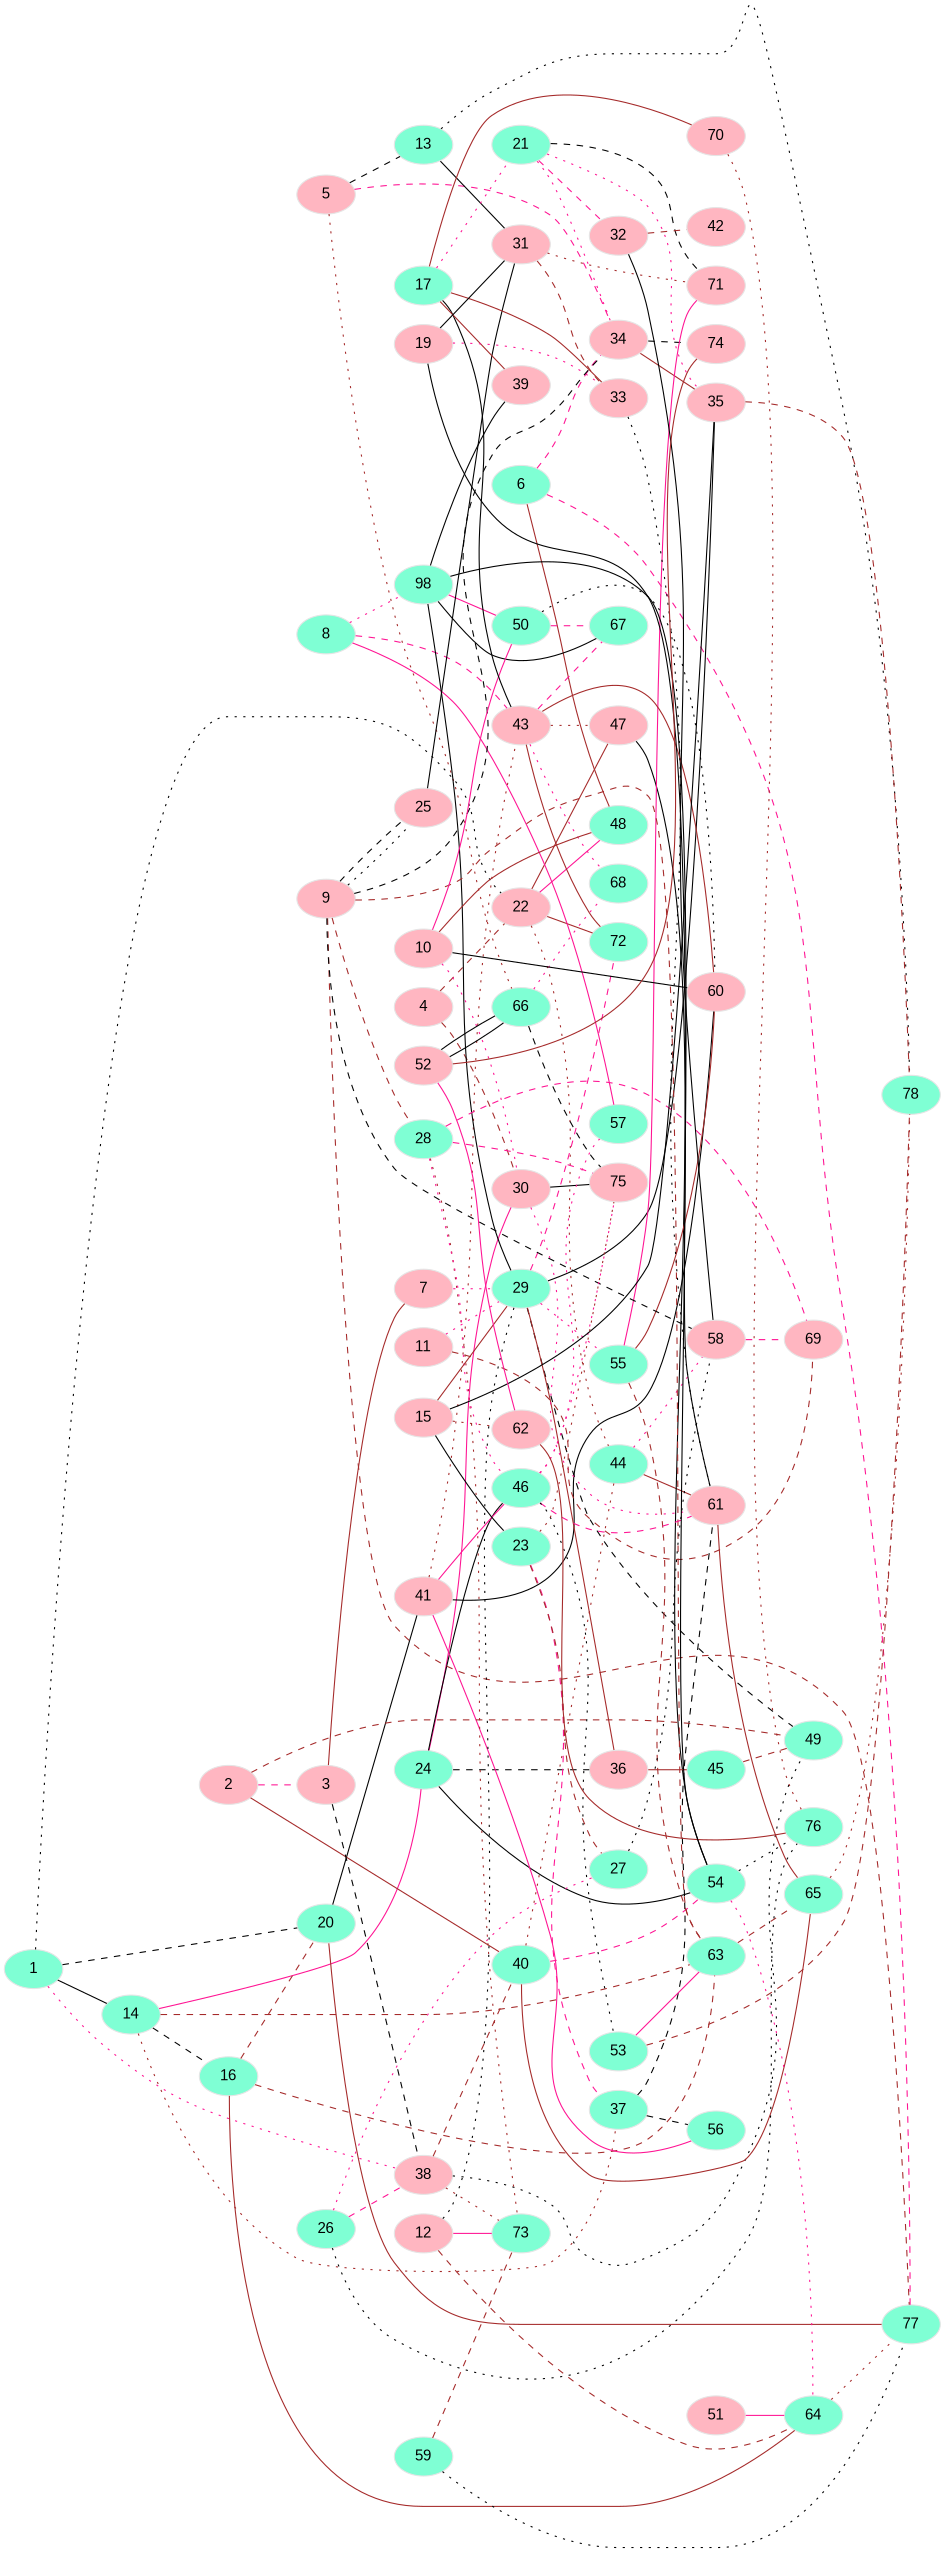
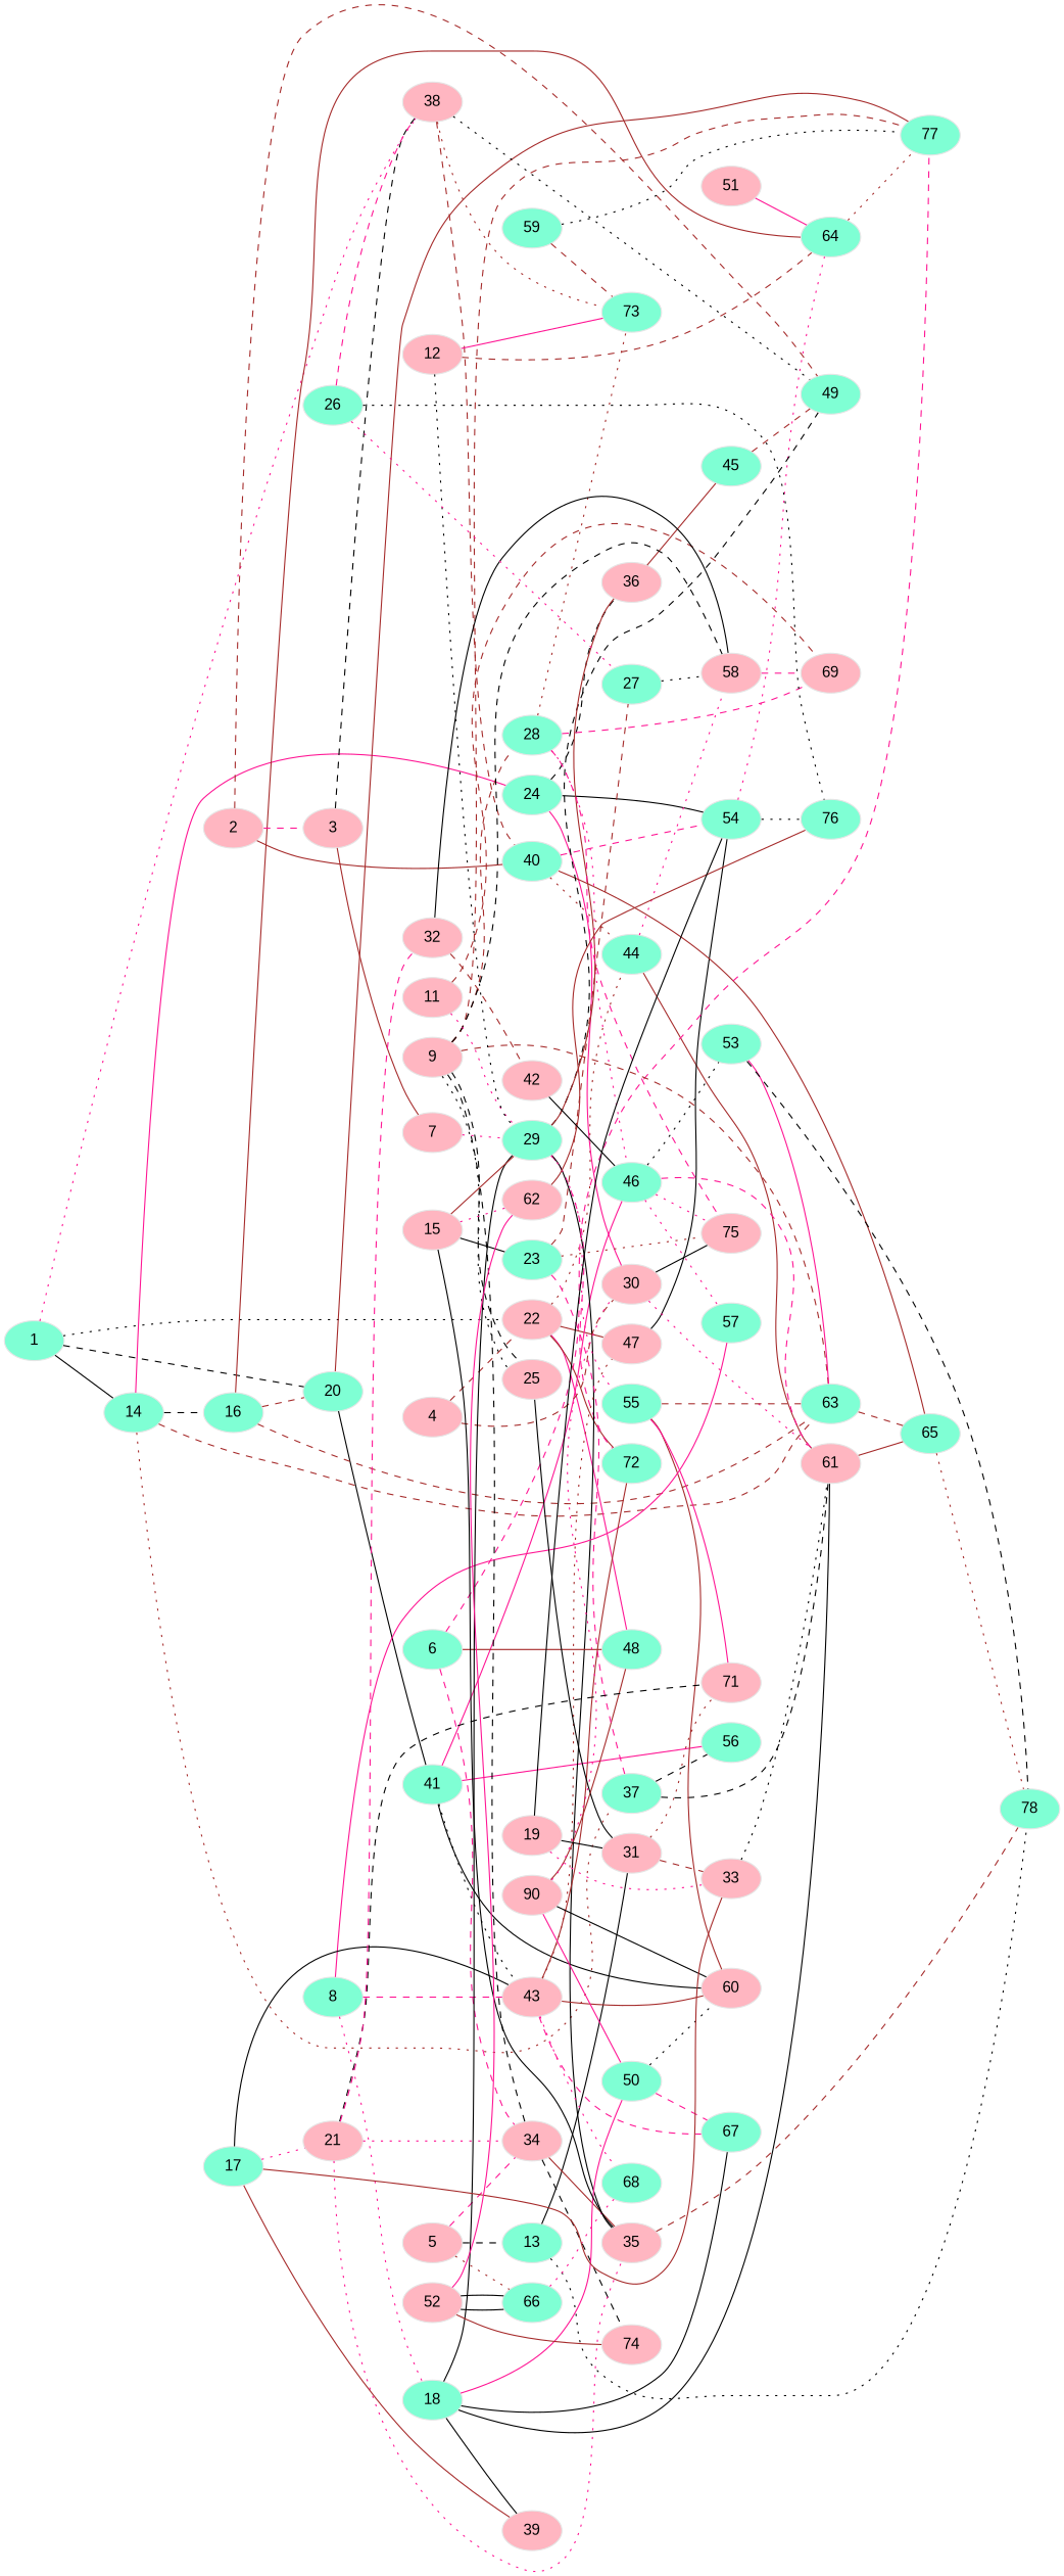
  graph {
    fontname="Liberation Sans"
    rankdir=LR
    node [color=gray90 fillcolor=aquamarine fontname="Liberation Sans" style=filled]
    edge [color=brown fontname="Liberation Sans" style=solid]
    1
    14
    20
    22 [fillcolor=lightpink]
    38 [fillcolor=lightpink]
    63
    16
    24
    37
    77
-   41 [fillcolor=lightpink]
+   41
    48
    44
    47 [fillcolor=lightpink]
    72
    40
    49
    73
    2 [fillcolor=lightpink]
    3 [fillcolor=lightpink]
    7 [fillcolor=lightpink]
    54
    65
    29
    4 [fillcolor=lightpink]
    30 [fillcolor=lightpink]
    61 [fillcolor=lightpink]
    75 [fillcolor=lightpink]
    5 [fillcolor=lightpink]
    13
    34 [fillcolor=lightpink]
    66
    31 [fillcolor=lightpink]
    78
    35 [fillcolor=lightpink]
    74 [fillcolor=lightpink]
    68
    6
    36 [fillcolor=lightpink]
    55
    8
-   18 [label=98]
+   18
    43 [fillcolor=lightpink]
    57
    50
    39 [fillcolor=lightpink]
    67
    60 [fillcolor=lightpink]
    9 [fillcolor=lightpink]
    25 [fillcolor=lightpink]
    28
    58 [fillcolor=lightpink]
    69 [fillcolor=lightpink]
    46
-   10 [fillcolor=lightpink]
+   10 [fillcolor=lightpink label=90]
    11 [fillcolor=lightpink]
    12 [fillcolor=lightpink]
    64
    33 [fillcolor=lightpink]
    71 [fillcolor=lightpink]
    56
    15 [fillcolor=lightpink]
    23
    62 [fillcolor=lightpink]
    27
    76
    17
-   21
-   70 [fillcolor=lightpink]
+   21 [fillcolor=lightpink]
    32 [fillcolor=lightpink]
    19 [fillcolor=lightpink]
    42 [fillcolor=lightpink]
    45
    26
    53
    51 [fillcolor=lightpink]
    52 [fillcolor=lightpink]
    59
    1 -- 14 [color=black]
    1 -- 20 [color=black style=dashed]
    1 -- 22 [color=black style=dotted]
    1 -- 38 [color=deeppink style=dotted]
    14 -- 63 [style=dashed]
    14 -- 16 [color=black style=dashed]
    14 -- 24 [color=deeppink]
    14 -- 37 [style=dotted]
    20 -- 77
    20 -- 41 [color=black]
    22 -- 48 [color=deeppink]
    22 -- 44 [style=dotted]
    22 -- 47
    22 -- 72
    38 -- 40 [style=dashed]
    38 -- 49 [color=black style=dotted]
    38 -- 73 [style=dotted]
    63 -- 65 [style=dashed]
    16 -- 20 [style=dashed]
    16 -- 63 [style=dashed]
    16 -- 64
    24 -- 54 [color=black]
    24 -- 30 [color=deeppink]
    24 -- 36 [color=black style=dashed]
    37 -- 61 [color=black style=dashed]
    37 -- 56 [color=black style=dashed]
-   41 -- 43 [style=dotted]
+   41 -- 43 [color=black style=dotted]
    41 -- 60 [color=black]
    41 -- 46 [color=deeppink]
    41 -- 56 [color=deeppink]
    44 -- 61
    44 -- 58 [color=deeppink style=dotted]
    47 -- 54 [color=black]
    40 -- 44 [style=dotted]
    40 -- 54 [color=deeppink style=dashed]
    40 -- 65
    2 -- 40
    2 -- 49 [style=dashed]
    2 -- 3 [color=deeppink style=dashed]
    3 -- 38 [color=black style=dashed]
    3 -- 7
    7 -- 29 [color=deeppink style=dotted]
    54 -- 64 [color=deeppink style=dotted]
    54 -- 76 [color=black style=dotted]
    65 -- 78 [style=dotted]
    29 -- 72 [color=deeppink style=dashed]
    29 -- 49 [color=black style=dashed]
    29 -- 35 [color=black]
    29 -- 36
    29 -- 55 [color=deeppink style=dotted]
    4 -- 22 [style=dashed]
    4 -- 30 [style=dashed]
    30 -- 61 [color=deeppink style=dotted]
    30 -- 75 [color=black]
    61 -- 65
    5 -- 13 [color=black style=dashed]
    5 -- 34 [color=deeppink style=dashed]
    5 -- 66 [style=dotted]
    13 -- 31 [color=black]
    13 -- 78 [color=black style=dotted]
    34 -- 35
    34 -- 74 [color=black style=dashed]
-   66 -- 75 [color=black style=dashed]
    66 -- 68 [color=deeppink style=dotted]
    31 -- 33 [style=dashed]
    31 -- 71 [style=dotted]
    35 -- 78 [style=dashed]
    6 -- 77 [color=deeppink style=dashed]
    6 -- 48
    6 -- 34 [color=deeppink style=dashed]
    36 -- 45
    55 -- 63 [style=dashed]
    55 -- 60
    55 -- 71 [color=deeppink]
    8 -- 18 [color=deeppink style=dotted]
    8 -- 43 [color=deeppink style=dashed]
    8 -- 57 [color=deeppink]
    18 -- 29 [color=black]
    18 -- 61 [color=black]
    18 -- 50 [color=deeppink]
    18 -- 39 [color=black]
    18 -- 67 [color=black]
    43 -- 47 [style=dotted]
    43 -- 72
    43 -- 68 [color=deeppink style=dotted]
    43 -- 67 [color=deeppink style=dashed]
    43 -- 60
    50 -- 67 [color=deeppink style=dashed]
    50 -- 60 [color=black style=dotted]
    9 -- 63 [style=dashed]
    9 -- 77 [style=dashed]
    9 -- 34 [color=black style=dashed]
    9 -- 25 [color=black style=dotted]
    9 -- 25 [color=black style=dashed]
    9 -- 28 [style=dashed]
    9 -- 58 [color=black style=dashed]
    25 -- 31 [color=black]
    28 -- 73 [style=dotted]
    28 -- 75 [color=deeppink style=dashed]
    28 -- 69 [color=deeppink style=dashed]
    28 -- 46 [color=deeppink style=dotted]
    58 -- 69 [color=deeppink style=dashed]
    46 -- 61 [color=deeppink style=dashed]
    46 -- 75 [color=deeppink style=dotted]
    46 -- 57 [color=deeppink style=dotted]
    46 -- 53 [color=black style=dotted]
    10 -- 48
    10 -- 30 [color=deeppink style=dotted]
    10 -- 50 [color=deeppink]
    10 -- 60 [color=black]
    11 -- 29 [color=deeppink style=dotted]
    11 -- 69 [style=dashed]
    12 -- 73 [color=deeppink]
    12 -- 29 [color=black style=dotted]
    12 -- 64 [style=dashed]
    64 -- 77 [style=dotted]
    33 -- 61 [color=black style=dotted]
    15 -- 29
    15 -- 35 [color=black]
    15 -- 23 [color=black]
-   15 -- 62 [style=dotted]
+   15 -- 62 [color=deeppink style=dotted]
    23 -- 37 [color=deeppink style=dashed]
    23 -- 75 [style=dotted]
    23 -- 27 [style=dashed]
    62 -- 76
    27 -- 58 [color=black style=dotted]
    17 -- 43 [color=black]
    17 -- 39
    17 -- 33
    17 -- 21 [color=deeppink style=dotted]
-   17 -- 70
    21 -- 34 [color=deeppink style=dotted]
    21 -- 35 [color=deeppink style=dotted]
    21 -- 71 [color=black style=dashed]
    21 -- 32 [color=deeppink style=dashed]
-   70 -- 76 [style=dotted]
    32 -- 58 [color=black]
    32 -- 42 [style=dashed]
    19 -- 54 [color=black]
    19 -- 31 [color=black]
    19 -- 33 [color=deeppink style=dotted]
-   24 -- 46 [color=black]
+   42 -- 46 [color=black]
    45 -- 49 [style=dashed]
    26 -- 38 [color=deeppink style=dashed]
    26 -- 27 [color=deeppink style=dotted]
    26 -- 76 [color=black style=dotted]
    53 -- 63 [color=deeppink]
-   53 -- 78 [style=dashed]
+   53 -- 78 [color=black style=dashed]
    51 -- 64 [color=deeppink]
    52 -- 66 [color=black]
    52 -- 66 [color=black]
    52 -- 74
    52 -- 62 [color=deeppink]
    59 -- 77 [color=black style=dotted]
    59 -- 73 [style=dashed]
  }
